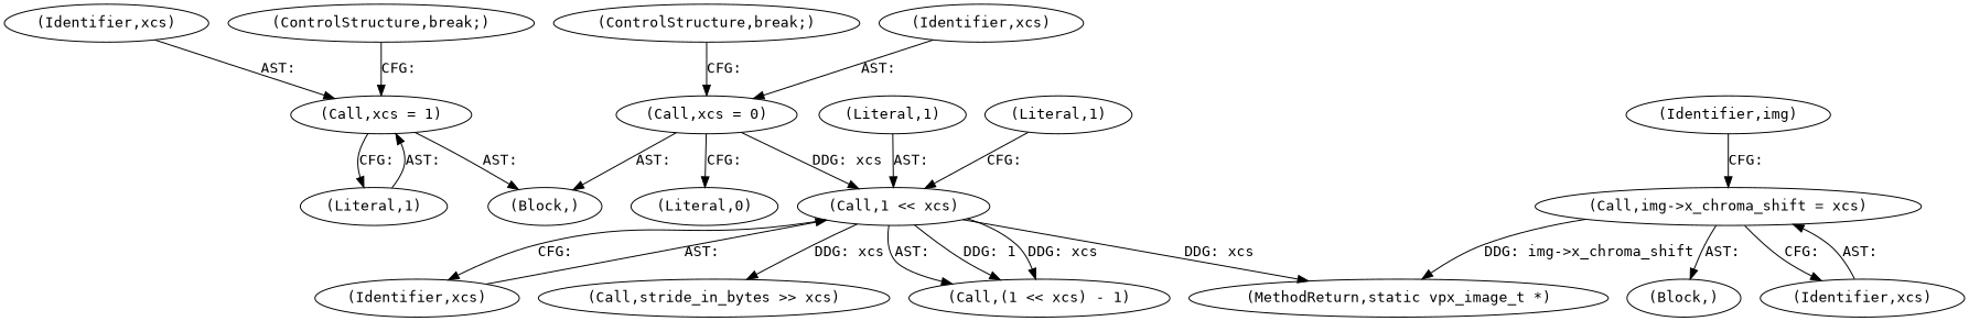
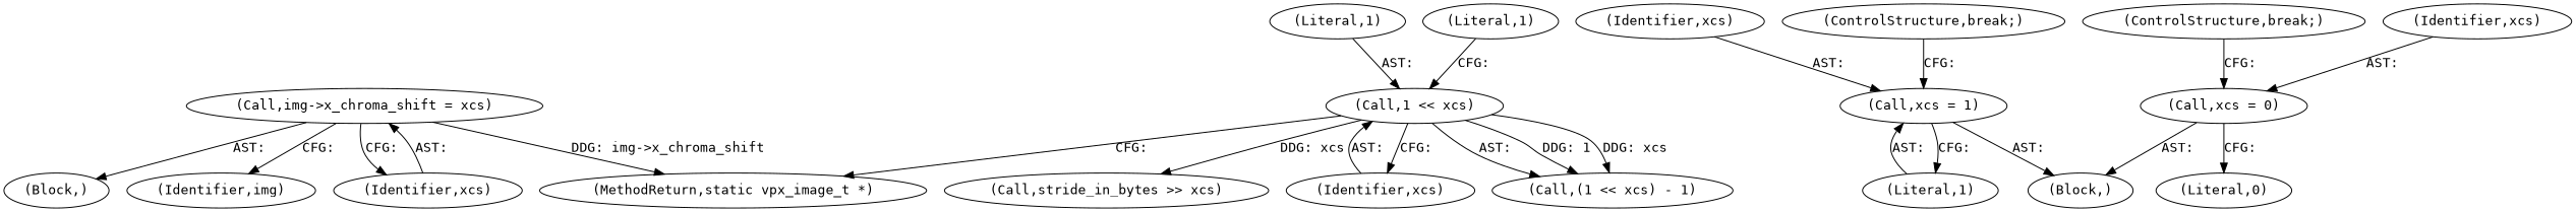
  digraph {
    fontname="DejaVu Sans Mono"
    node [fontname="DejaVu Sans Mono"]
    edge [fontname="DejaVu Sans Mono"]
    n1 [label="(Call,img->x_chroma_shift = xcs)"]
    n2 [label="(Identifier,xcs)"]
    n3 [label="(Block,)"]
    n4 [label="(MethodReturn,static vpx_image_t *)"]
    n5 [label="(Call,1 << xcs)"]
    n6 [label="(Call,(1 << xcs) - 1)"]
    n7 [label="(Identifier,xcs)"]
    n8 [label="(Call,stride_in_bytes >> xcs)"]
    n9 [label="(Call,xcs = 0)"]
    n10 [label="(Literal,0)"]
    n11 [label="(Block,)"]
    n12 [label="(Call,xcs = 1)"]
    n13 [label="(Literal,1)"]
    n14 [label="(ControlStructure,break;)"]
    n15 [label="(Identifier,img)"]
    n16 [label="(Identifier,xcs)"]
    n17 [label="(Literal,1)"]
    n18 [label="(Identifier,xcs)"]
    n19 [label="(ControlStructure,break;)"]
    n20 [label="(Literal,1)"]
    n1 -> n2 [label="CFG: "]
    n1 -> n3 [label="AST: "]
    n1 -> n4 [label="DDG: img->x_chroma_shift"]
    n2 -> n1 [label="AST: "]
-   n5 -> n4 [label="DDG: xcs"]
+   n5 -> n4 [label="CFG: "]
    n5 -> n6 [label="AST: "]
    n5 -> n6 [label="DDG: 1"]
    n5 -> n6 [label="DDG: xcs"]
    n5 -> n7 [label="CFG: "]
    n5 -> n8 [label="DDG: xcs"]
    n7 -> n5 [label="AST: "]
-   n9 -> n5 [label="DDG: xcs"]
    n9 -> n10 [label="CFG: "]
    n9 -> n11 [label="AST: "]
    n12 -> n11 [label="AST: "]
    n12 -> n13 [label="CFG: "]
    n13 -> n12 [label="AST: "]
    n14 -> n9 [label="CFG: "]
-   n15 -> n1 [label="CFG: "]
+   n1 -> n15 [label="CFG: "]
    n16 -> n9 [label="AST: "]
    n17 -> n5 [label="AST: "]
    n18 -> n12 [label="AST: "]
    n19 -> n12 [label="CFG: "]
    n20 -> n5 [label="CFG: "]
  }
